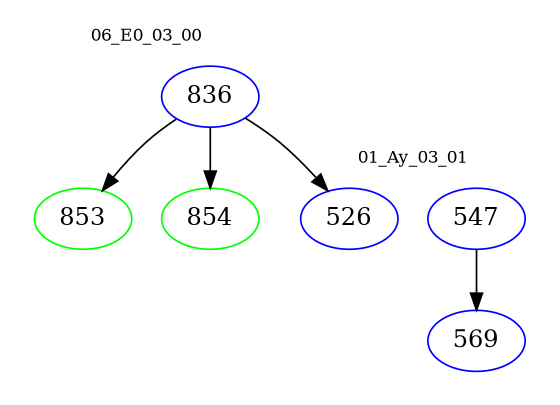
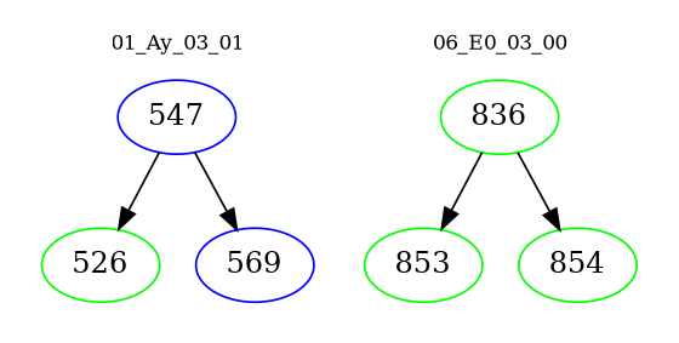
  digraph {
    node [color=green]
    edge [color=black]
    n1 [color=blue label=547]
-   n2 [color=blue label=526]
+   n2 [label=526]
    n3 [color=blue label=569]
-   n4 [color=blue label=836]
+   n4 [label=836]
    n5 [label=853]
    n6 [label=854]
    subgraph cluster_1 {
      color=white
      fontsize=10
      label="01_Ay_03_01"
      n1
      n2
      n3
    }
    subgraph cluster_2 {
      color=white
      fontsize=10
      label="06_E0_03_00"
      n4
      n5
      n6
    }
-   n4 -> n2
+   n1 -> n2
    n1 -> n3
    n4 -> n5
    n4 -> n6
  }
